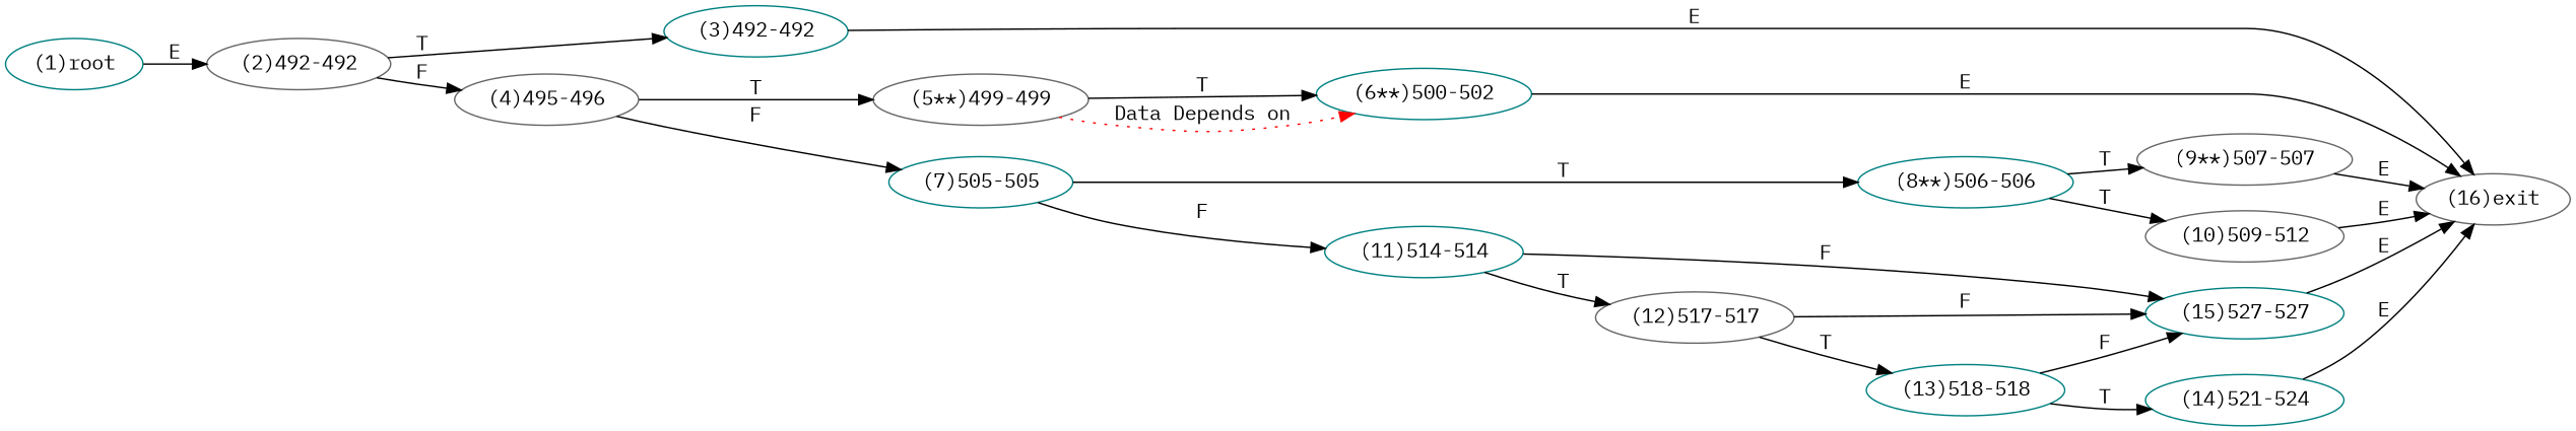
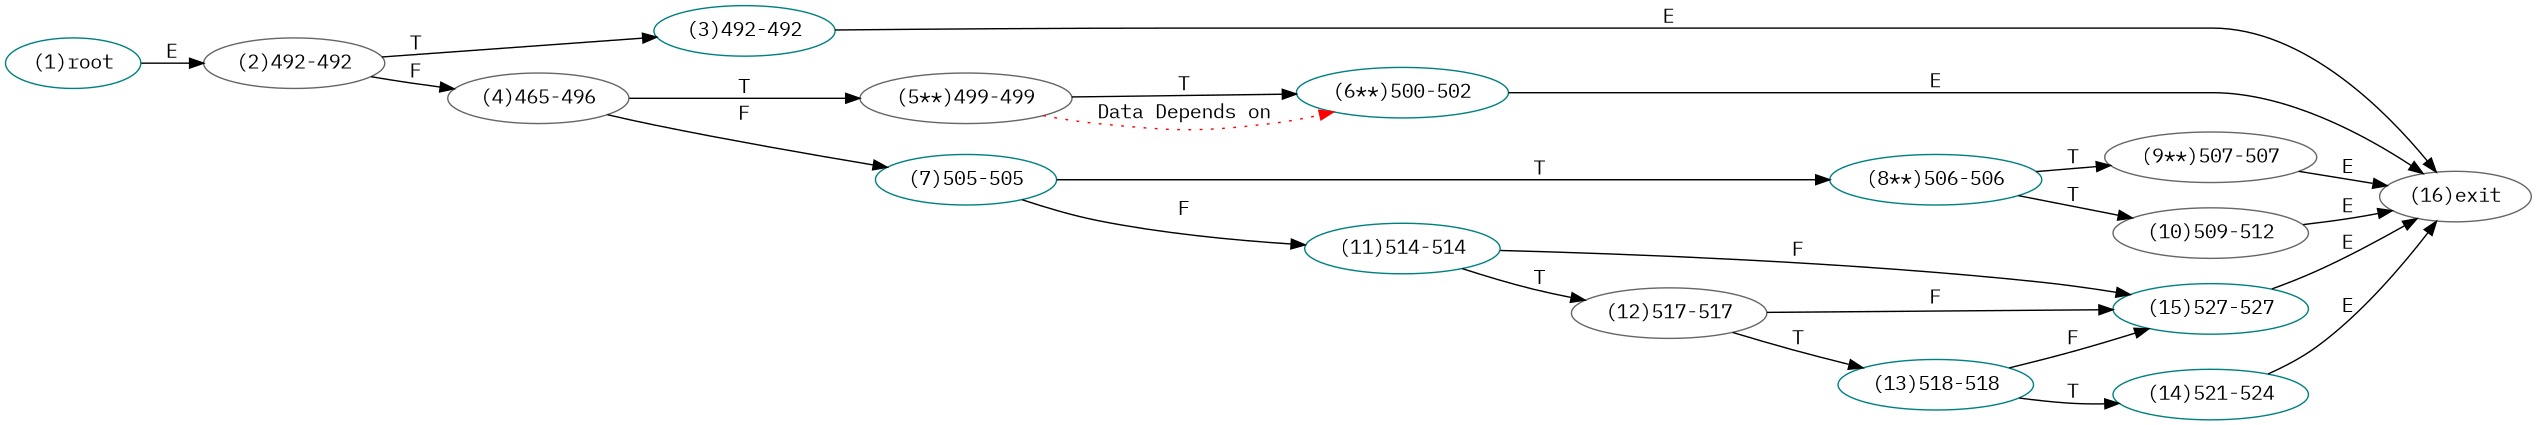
  digraph {
    fontname="IBM Plex Mono"
    rankdir=LR
    node [color=teal fontname="IBM Plex Mono"]
    edge [fontname="IBM Plex Mono"]
    n1 [label="(1)root"]
    n2 [color=gray40 label="(2)492-492"]
    n3 [label="(3)492-492"]
-   n4 [color=gray40 label="(4)495-496"]
+   n4 [color=gray40 label="(4)465-496"]
    n5 [color=gray40 label="(16)exit"]
    n6 [color=gray40 label="(5**)499-499"]
    n7 [label="(7)505-505"]
    n8 [label="(6**)500-502"]
    n9 [label="(8**)506-506"]
    n10 [label="(11)514-514"]
    n11 [label="(15)527-527"]
    n12 [color=gray40 label="(9**)507-507"]
    n13 [color=gray40 label="(10)509-512"]
    n14 [color=gray40 label="(12)517-517"]
    n15 [label="(13)518-518"]
    n16 [label="(14)521-524"]
    n1 -> n2 [label=E]
    n2 -> n3 [label=T]
    n2 -> n4 [label=F]
    n3 -> n5 [label=E]
    n4 -> n6 [label=T]
    n4 -> n7 [label=F]
    n6 -> n8 [label=T]
    n6 -> n8 [color=red label="Data Depends on" style=dotted]
    n7 -> n9 [label=T]
    n7 -> n10 [label=F]
    n8 -> n5 [label=E]
    n9 -> n12 [label=T]
    n9 -> n13 [label=T]
    n10 -> n11 [label=F]
    n10 -> n14 [label=T]
    n11 -> n5 [label=E]
    n12 -> n5 [label=E]
    n13 -> n5 [label=E]
    n14 -> n11 [label=F]
    n14 -> n15 [label=T]
    n15 -> n11 [label=F]
    n15 -> n16 [label=T]
    n16 -> n5 [label=E]
  }
